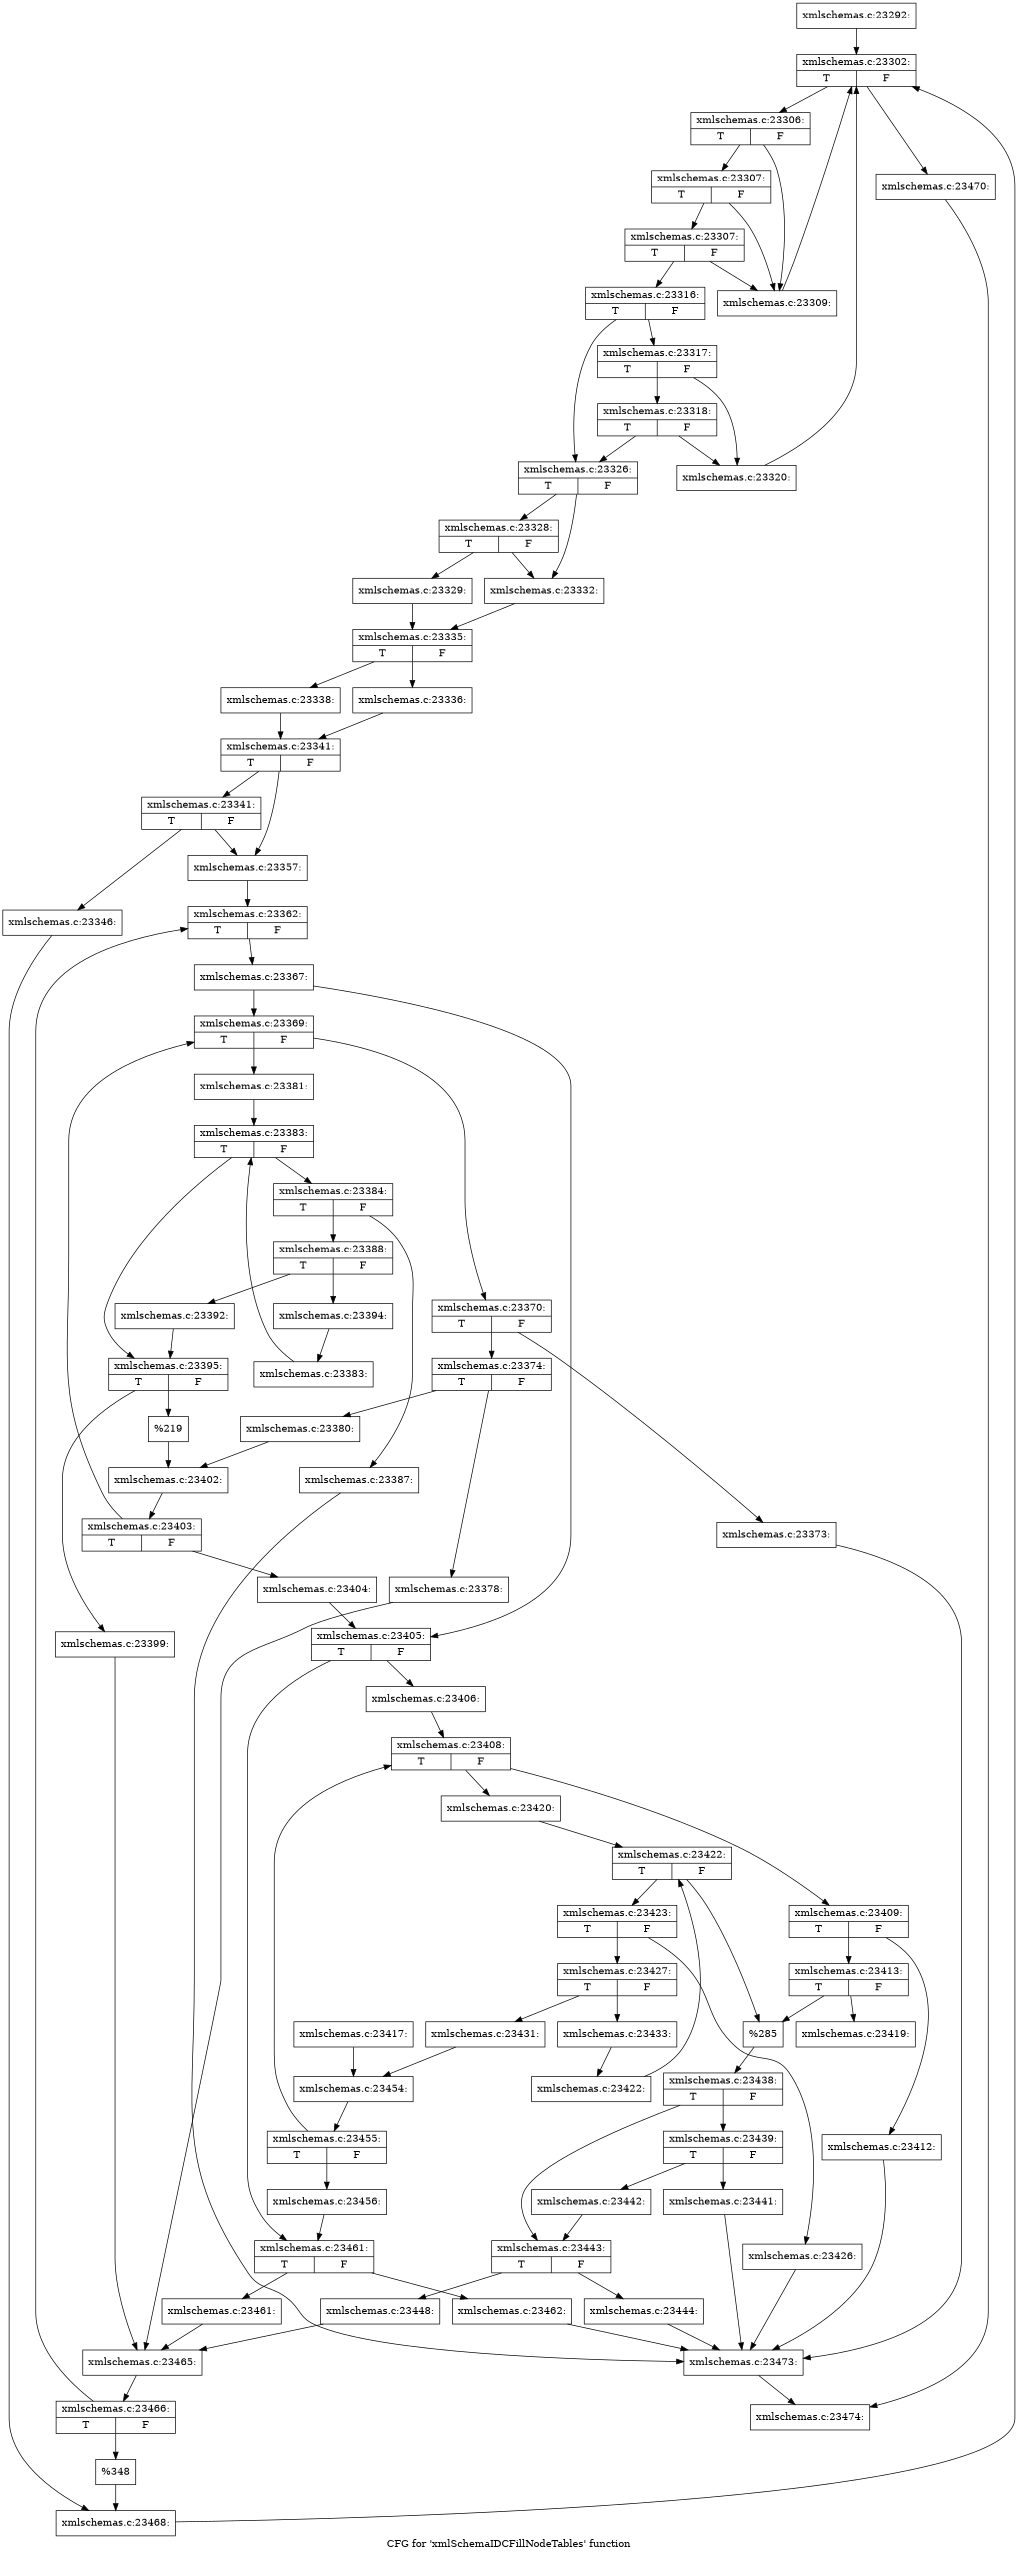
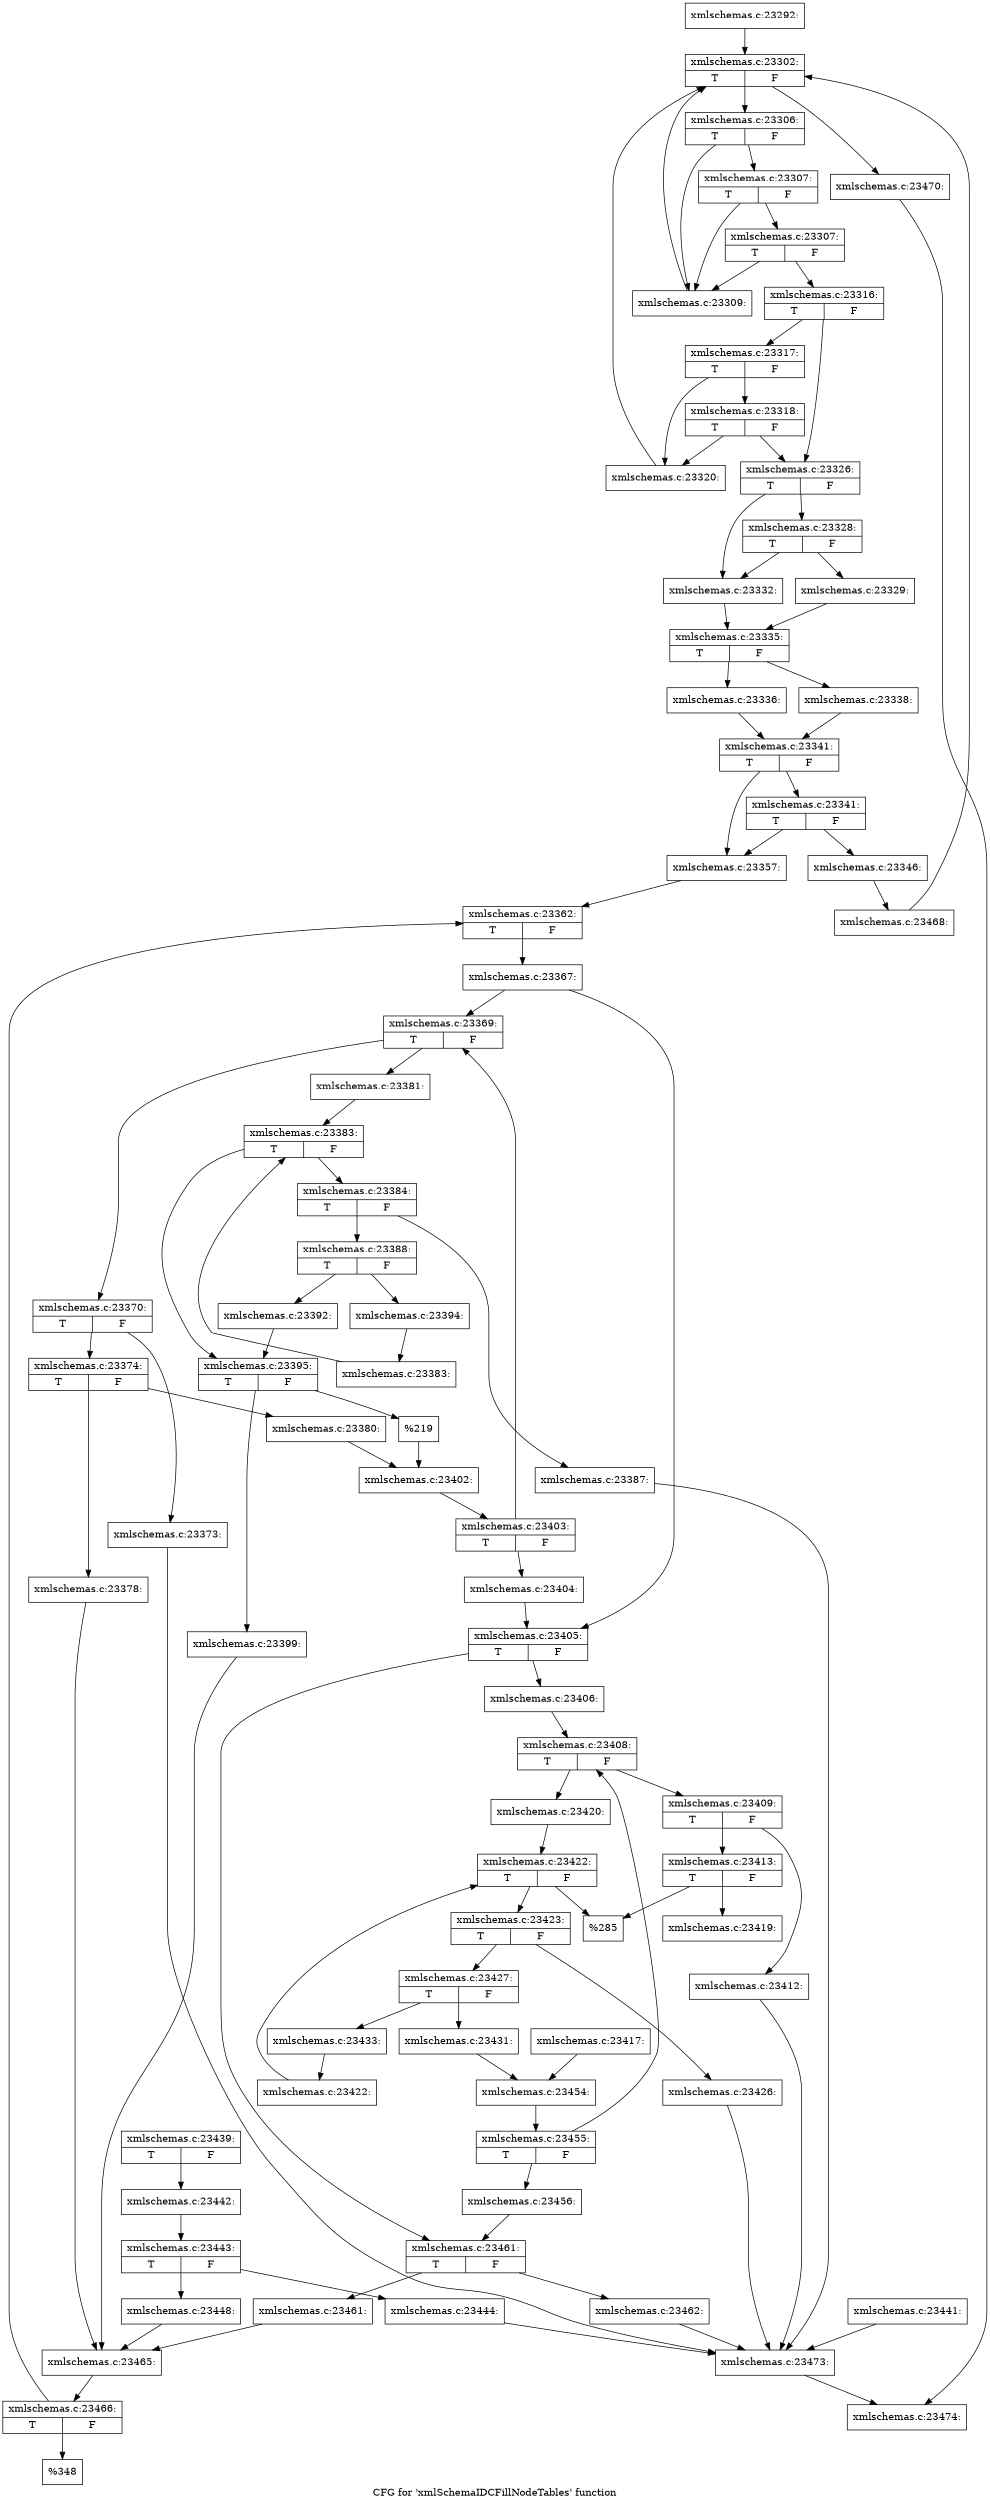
  digraph {
    label="CFG for 'xmlSchemaIDCFillNodeTables' function"
    node [shape=record]
    n1 [label="{xmlschemas.c:23292:}"]
    n2 [label="{xmlschemas.c:23302:|{<s0>T|<s1>F}}"]
    n3 [label="{xmlschemas.c:23306:|{<s0>T|<s1>F}}"]
    n4 [label="{xmlschemas.c:23470:}"]
    n5 [label="{xmlschemas.c:23309:}"]
    n6 [label="{xmlschemas.c:23307:|{<s0>T|<s1>F}}"]
    n7 [label="{xmlschemas.c:23474:}"]
    n8 [label="{xmlschemas.c:23307:|{<s0>T|<s1>F}}"]
    n9 [label="{xmlschemas.c:23316:|{<s0>T|<s1>F}}"]
    n10 [label="{xmlschemas.c:23326:|{<s0>T|<s1>F}}"]
    n11 [label="{xmlschemas.c:23317:|{<s0>T|<s1>F}}"]
    n12 [label="{xmlschemas.c:23332:}"]
    n13 [label="{xmlschemas.c:23328:|{<s0>T|<s1>F}}"]
    n14 [label="{xmlschemas.c:23320:}"]
    n15 [label="{xmlschemas.c:23318:|{<s0>T|<s1>F}}"]
    n16 [label="{xmlschemas.c:23335:|{<s0>T|<s1>F}}"]
    n17 [label="{xmlschemas.c:23329:}"]
    n18 [label="{xmlschemas.c:23336:}"]
    n19 [label="{xmlschemas.c:23338:}"]
    n20 [label="{xmlschemas.c:23341:|{<s0>T|<s1>F}}"]
    n21 [label="{xmlschemas.c:23341:|{<s0>T|<s1>F}}"]
    n22 [label="{xmlschemas.c:23357:}"]
    n23 [label="{xmlschemas.c:23346:}"]
    n24 [label="{xmlschemas.c:23362:|{<s0>T|<s1>F}}"]
    n25 [label="{xmlschemas.c:23468:}"]
    n26 [label="{xmlschemas.c:23367:}"]
    n27 [label="{xmlschemas.c:23405:|{<s0>T|<s1>F}}"]
    n28 [label="{xmlschemas.c:23369:|{<s0>T|<s1>F}}"]
    n29 [label="{xmlschemas.c:23406:}"]
    n30 [label="{xmlschemas.c:23461:|{<s0>T|<s1>F}}"]
    n31 [label="{xmlschemas.c:23370:|{<s0>T|<s1>F}}"]
    n32 [label="{xmlschemas.c:23381:}"]
    n33 [label="{xmlschemas.c:23408:|{<s0>T|<s1>F}}"]
    n34 [label="{xmlschemas.c:23462:}"]
    n35 [label="{xmlschemas.c:23461:}"]
    n36 [label="{xmlschemas.c:23373:}"]
    n37 [label="{xmlschemas.c:23374:|{<s0>T|<s1>F}}"]
    n38 [label="{xmlschemas.c:23383:|{<s0>T|<s1>F}}"]
    n39 [label="{xmlschemas.c:23473:}"]
    n40 [label="{xmlschemas.c:23378:}"]
    n41 [label="{xmlschemas.c:23380:}"]
    n42 [label="{xmlschemas.c:23384:|{<s0>T|<s1>F}}"]
    n43 [label="{xmlschemas.c:23395:|{<s0>T|<s1>F}}"]
    n44 [label="{xmlschemas.c:23465:}"]
    n45 [label="{xmlschemas.c:23402:}"]
    n46 [label="{xmlschemas.c:23466:|{<s0>T|<s1>F}}"]
    n47 [label="{xmlschemas.c:23403:|{<s0>T|<s1>F}}"]
    n48 [label="{%348}"]
    n49 [label="{xmlschemas.c:23404:}"]
    n50 [label="{xmlschemas.c:23387:}"]
    n51 [label="{xmlschemas.c:23388:|{<s0>T|<s1>F}}"]
    n52 [label="{xmlschemas.c:23399:}"]
    n53 [label="{%219}"]
    n54 [label="{xmlschemas.c:23392:}"]
    n55 [label="{xmlschemas.c:23394:}"]
    n56 [label="{xmlschemas.c:23383:}"]
    n57 [label="{xmlschemas.c:23409:|{<s0>T|<s1>F}}"]
    n58 [label="{xmlschemas.c:23420:}"]
    n59 [label="{xmlschemas.c:23412:}"]
    n60 [label="{xmlschemas.c:23413:|{<s0>T|<s1>F}}"]
    n61 [label="{xmlschemas.c:23422:|{<s0>T|<s1>F}}"]
    n62 [label="{xmlschemas.c:23419:}"]
    n63 [label="{%285}"]
    n64 [label="{xmlschemas.c:23423:|{<s0>T|<s1>F}}"]
    n65 [label="{xmlschemas.c:23417:}"]
    n66 [label="{xmlschemas.c:23454:}"]
    n67 [label="{xmlschemas.c:23455:|{<s0>T|<s1>F}}"]
-   n68 [label="{xmlschemas.c:23438:|{<s0>T|<s1>F}}"]
    n69 [label="{xmlschemas.c:23439:|{<s0>T|<s1>F}}"]
    n70 [label="{xmlschemas.c:23443:|{<s0>T|<s1>F}}"]
    n71 [label="{xmlschemas.c:23456:}"]
    n72 [label="{xmlschemas.c:23441:}"]
    n73 [label="{xmlschemas.c:23442:}"]
    n74 [label="{xmlschemas.c:23444:}"]
    n75 [label="{xmlschemas.c:23448:}"]
    n76 [label="{xmlschemas.c:23426:}"]
    n77 [label="{xmlschemas.c:23427:|{<s0>T|<s1>F}}"]
    n78 [label="{xmlschemas.c:23431:}"]
    n79 [label="{xmlschemas.c:23433:}"]
    n80 [label="{xmlschemas.c:23422:}"]
    n1 -> n2
    n2 -> n3
    n2 -> n4
    n3 -> n5
    n3 -> n6
    n4 -> n7
    n5 -> n2
    n6 -> n5
    n6 -> n8
    n8 -> n5
    n8 -> n9
    n9 -> n10
    n9 -> n11
    n10 -> n12
    n10 -> n13
    n11 -> n14
    n11 -> n15
    n12 -> n16
    n13 -> n12
    n13 -> n17
    n14 -> n2
    n15 -> n10
    n15 -> n14
    n16 -> n18
    n16 -> n19
    n17 -> n16
    n18 -> n20
    n19 -> n20
    n20 -> n21
    n20 -> n22
    n21 -> n22
    n21 -> n23
    n22 -> n24
    n23 -> n25
    n24 -> n26
    n25 -> n2
    n26 -> n27
    n26 -> n28
    n27 -> n29
    n27 -> n30
    n28 -> n31
    n28 -> n32
    n29 -> n33
    n30 -> n34
    n30 -> n35
    n31 -> n36
    n31 -> n37
    n32 -> n38
    n33 -> n57
    n33 -> n58
    n34 -> n39
    n35 -> n44
    n36 -> n39
    n37 -> n40
    n37 -> n41
    n38 -> n42
    n38 -> n43
    n39 -> n7
    n40 -> n44
    n41 -> n45
    n42 -> n50
    n42 -> n51
    n43 -> n52
    n43 -> n53
    n44 -> n46
    n45 -> n47
    n46 -> n24
    n46 -> n48
    n47 -> n28
    n47 -> n49
-   n48 -> n25
    n49 -> n27
    n50 -> n39
    n51 -> n54
    n51 -> n55
    n52 -> n44
    n53 -> n45
    n54 -> n43
    n55 -> n56
    n56 -> n38
    n57 -> n59
    n57 -> n60
    n58 -> n61
    n59 -> n39
    n60 -> n62
    n60 -> n63
    n61 -> n63
    n61 -> n64
-   n63 -> n68
    n64 -> n76
    n64 -> n77
    n65 -> n66
    n66 -> n67
    n67 -> n33
    n67 -> n71
-   n68 -> n69
-   n68 -> n70
-   n69 -> n72
    n69 -> n73
    n70 -> n74
    n70 -> n75
    n71 -> n30
    n72 -> n39
    n73 -> n70
    n74 -> n39
    n75 -> n44
    n76 -> n39
    n77 -> n78
    n77 -> n79
    n78 -> n66
    n79 -> n80
    n80 -> n61
  }
